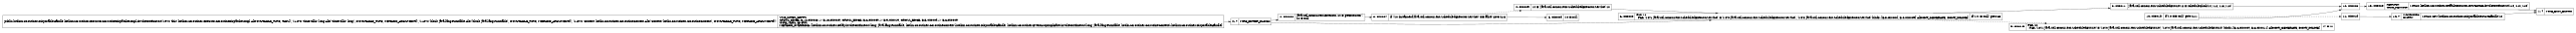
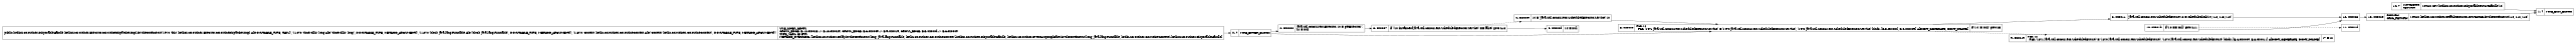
  digraph {
    rankdir=LR
    node [shape=record]
    n1 [label="{0\:\ ?|MTH_ENTER_BLOCK\l}"]
    n2 [label="{2\:\ 0x0000|java.util.concurrent.Executor r0 = getExecutor()\lr2 = null\l}"]
    n3 [label="{6\:\ 0x000e|PHI: r4 \l  PHI: (r4v1 java.util.concurrent.ScheduledExecutorService) = (r4v0 java.util.concurrent.ScheduledExecutorService), (r4v2 java.util.concurrent.ScheduledExecutorService) binds: [B:5:0x000d, B:4:0x0009] A[DONT_GENERATE, DONT_INLINE]\l|if (r4 != null) goto L5\l}"]
    n4 [label="{3\:\ 0x0007|if ((r0 instanceof java.util.concurrent.ScheduledExecutorService) == false) goto L13\l}"]
    n5 [label="{4\:\ 0x0009|r4 = (java.util.concurrent.ScheduledExecutorService) r0\l}"]
    n6 [label="{5\:\ 0x000d|r4 = null\l}"]
    n7 [label="{8\:\ 0x0011|java.util.concurrent.ScheduledFuture r2 = scheduleBlock(r4, r12, r13, r10)\l}"]
    n8 [label="{9\:\ 0x0019|PHI: r2 \l  PHI: (r2v1 java.util.concurrent.ScheduledFuture) = (r2v0 java.util.concurrent.ScheduledFuture), (r2v4 java.util.concurrent.ScheduledFuture) binds: [B:6:0x000e, B:8:0x0011] A[DONT_GENERATE, DONT_INLINE]\l|r7 = r2\l}"]
    n9 [label="{12\:\ 0x0028}"]
    n10 [label="{10\:\ 0x001b|if (r0 == null) goto L11\l}"]
    n11 [label="{11\:\ 0x001d}"]
-   n12 [label="{14\:\ ?|SYNTHETIC\lEMPTY\l|return new kotlinx.coroutines.DisposableFutureHandle(r0)\l}"]
+   n12 [label="{14\:\ ?|SYNTHETIC\lRETURN\l|return new kotlinx.coroutines.DisposableFutureHandle(r0)\l}"]
    n13 [label="{13\:\ 0x002e|RETURN\lORIG_RETURN\l|return kotlinx.coroutines.DefaultExecutor.INSTANCE.invokeOnTimeout(r10, r12, r13)\l}"]
    n14 [label="{1\:\ ?|MTH_EXIT_BLOCK\l}"]
    n15 [label="{public kotlinx.coroutines.DisposableHandle kotlinx.coroutines.ExecutorCoroutineDispatcherImpl.invokeOnTimeout((r9v0 'this' kotlinx.coroutines.ExecutorCoroutineDispatcherImpl A[IMMUTABLE_TYPE, THIS]), (r10v0 'timeMillis' long A[D('timeMillis' long), IMMUTABLE_TYPE, METHOD_ARGUMENT]), (r12v0 'block' java.lang.Runnable A[D('block' java.lang.Runnable), IMMUTABLE_TYPE, METHOD_ARGUMENT]), (r13v0 'context' kotlin.coroutines.CoroutineContext A[D('context' kotlin.coroutines.CoroutineContext), IMMUTABLE_TYPE, METHOD_ARGUMENT]))  | USE_LINES_HINTS\lCROSS_EDGE: B:12:0x0028 \-\> B:13:0x002e, CROSS_EDGE: B:6:0x000e \-\> B:9:0x0019, CROSS_EDGE: B:5:0x000d \-\> B:6:0x000e\lTYPE_VARS: EMPTY\lMETHOD_OVERRIDE: [kotlinx.coroutines.Delay.invokeOnTimeout(long, java.lang.Runnable, kotlin.coroutines.CoroutineContext):kotlinx.coroutines.DisposableHandle, kotlinx.coroutines.EventLoopImplBase.invokeOnTimeout(long, java.lang.Runnable, kotlin.coroutines.CoroutineContext):kotlinx.coroutines.DisposableHandle]\l}"]
    n1 -> n2
    n1 -> n3
    n2 -> n4
    n3 -> n7
    n3 -> n8 [style=dashed]
    n4 -> n5 [style=dashed]
    n4 -> n6
    n5 -> n3
    n7 -> n9
    n9 -> n13
    n10 -> n9
    n10 -> n11 [style=dashed]
-   n11 -> n12
    n12 -> n14
    n13 -> n14
    n15 -> n1
  }
